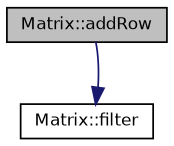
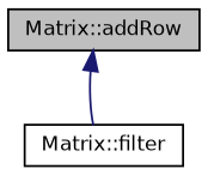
  digraph {
    rankdir=TB
    node [color=black fontname=Helvetica fontsize=10 shape=record]
    n1 [fillcolor=grey75 fontcolor=black height=0.2 label="Matrix::addRow" style=filled width=0.4]
    n2 [height=0.2 label="Matrix::filter" width=0.4]
-   n2 -> n1 [color=midnightblue dir=back fontname=Helvetica fontsize=10 labelfontname=Helvetica labelfontsize=10 style=solid]
+   n1 -> n2 [color=midnightblue dir=back fontname=Helvetica fontsize=10 labelfontname=Helvetica labelfontsize=10 style=solid]
  }
